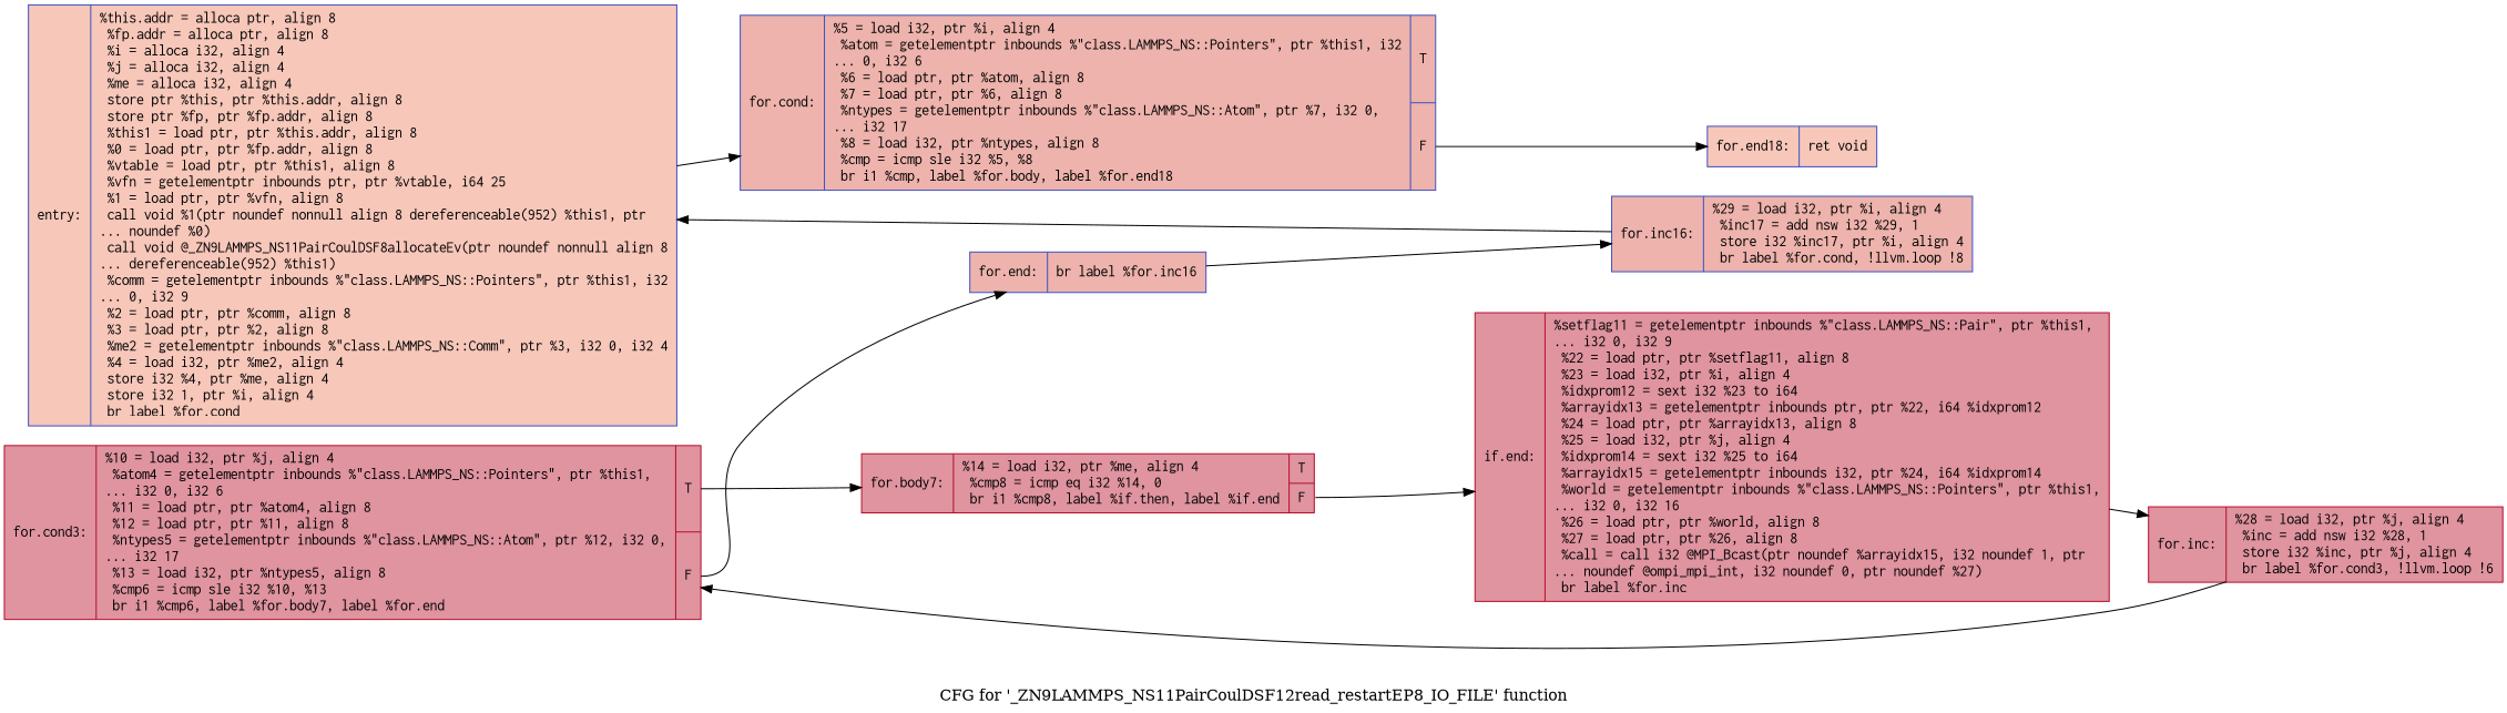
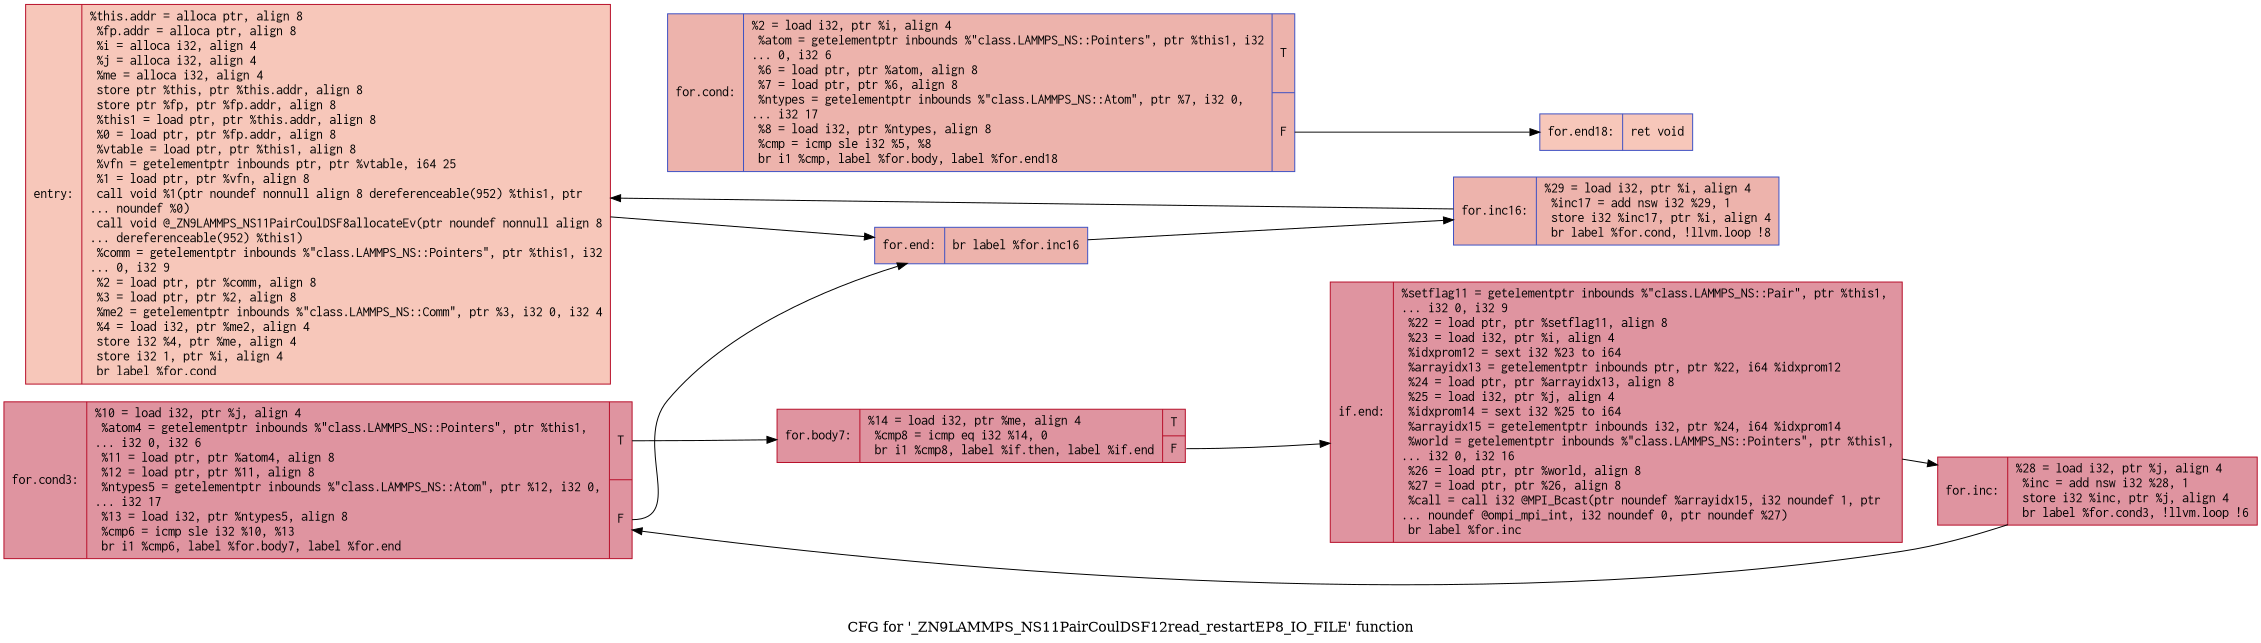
  digraph {
    label="CFG for '_ZN9LAMMPS_NS11PairCoulDSF12read_restartEP8_IO_FILE' function"
    rankdir=LR
    node [color="#3d50c3ff" fillcolor="#b70d2870" fontname=Courier shape=record style=filled]
-   n1 [fillcolor="#ec7f6370" label="{entry:\l|  %this.addr = alloca ptr, align 8\l  %fp.addr = alloca ptr, align 8\l  %i = alloca i32, align 4\l  %j = alloca i32, align 4\l  %me = alloca i32, align 4\l  store ptr %this, ptr %this.addr, align 8\l  store ptr %fp, ptr %fp.addr, align 8\l  %this1 = load ptr, ptr %this.addr, align 8\l  %0 = load ptr, ptr %fp.addr, align 8\l  %vtable = load ptr, ptr %this1, align 8\l  %vfn = getelementptr inbounds ptr, ptr %vtable, i64 25\l  %1 = load ptr, ptr %vfn, align 8\l  call void %1(ptr noundef nonnull align 8 dereferenceable(952) %this1, ptr\l... noundef %0)\l  call void @_ZN9LAMMPS_NS11PairCoulDSF8allocateEv(ptr noundef nonnull align 8\l... dereferenceable(952) %this1)\l  %comm = getelementptr inbounds %\"class.LAMMPS_NS::Pointers\", ptr %this1, i32\l... 0, i32 9\l  %2 = load ptr, ptr %comm, align 8\l  %3 = load ptr, ptr %2, align 8\l  %me2 = getelementptr inbounds %\"class.LAMMPS_NS::Comm\", ptr %3, i32 0, i32 4\l  %4 = load i32, ptr %me2, align 4\l  store i32 %4, ptr %me, align 4\l  store i32 1, ptr %i, align 4\l  br label %for.cond\l}"]
-   n2 [fillcolor="#d6524470" label="{for.cond:\l|  %5 = load i32, ptr %i, align 4\l  %atom = getelementptr inbounds %\"class.LAMMPS_NS::Pointers\", ptr %this1, i32\l... 0, i32 6\l  %6 = load ptr, ptr %atom, align 8\l  %7 = load ptr, ptr %6, align 8\l  %ntypes = getelementptr inbounds %\"class.LAMMPS_NS::Atom\", ptr %7, i32 0,\l... i32 17\l  %8 = load i32, ptr %ntypes, align 8\l  %cmp = icmp sle i32 %5, %8\l  br i1 %cmp, label %for.body, label %for.end18\l|{<s0>T|<s1>F}}"]
+   n1 [color="#b70d28ff" fillcolor="#ec7f6370" label="{entry:\l|  %this.addr = alloca ptr, align 8\l  %fp.addr = alloca ptr, align 8\l  %i = alloca i32, align 4\l  %j = alloca i32, align 4\l  %me = alloca i32, align 4\l  store ptr %this, ptr %this.addr, align 8\l  store ptr %fp, ptr %fp.addr, align 8\l  %this1 = load ptr, ptr %this.addr, align 8\l  %0 = load ptr, ptr %fp.addr, align 8\l  %vtable = load ptr, ptr %this1, align 8\l  %vfn = getelementptr inbounds ptr, ptr %vtable, i64 25\l  %1 = load ptr, ptr %vfn, align 8\l  call void %1(ptr noundef nonnull align 8 dereferenceable(952) %this1, ptr\l... noundef %0)\l  call void @_ZN9LAMMPS_NS11PairCoulDSF8allocateEv(ptr noundef nonnull align 8\l... dereferenceable(952) %this1)\l  %comm = getelementptr inbounds %\"class.LAMMPS_NS::Pointers\", ptr %this1, i32\l... 0, i32 9\l  %2 = load ptr, ptr %comm, align 8\l  %3 = load ptr, ptr %2, align 8\l  %me2 = getelementptr inbounds %\"class.LAMMPS_NS::Comm\", ptr %3, i32 0, i32 4\l  %4 = load i32, ptr %me2, align 4\l  store i32 %4, ptr %me, align 4\l  store i32 1, ptr %i, align 4\l  br label %for.cond\l}"]
+   n2 [fillcolor="#d6524470" label="{for.cond:\l|  %2 = load i32, ptr %i, align 4\l  %atom = getelementptr inbounds %\"class.LAMMPS_NS::Pointers\", ptr %this1, i32\l... 0, i32 6\l  %6 = load ptr, ptr %atom, align 8\l  %7 = load ptr, ptr %6, align 8\l  %ntypes = getelementptr inbounds %\"class.LAMMPS_NS::Atom\", ptr %7, i32 0,\l... i32 17\l  %8 = load i32, ptr %ntypes, align 8\l  %cmp = icmp sle i32 %5, %8\l  br i1 %cmp, label %for.body, label %for.end18\l|{<s0>T|<s1>F}}"]
    n3 [fillcolor="#ec7f6370" label="{for.end18:\l|  ret void\l}"]
    n4 [color="#b70d28ff" label="{for.cond3:\l|  %10 = load i32, ptr %j, align 4\l  %atom4 = getelementptr inbounds %\"class.LAMMPS_NS::Pointers\", ptr %this1,\l... i32 0, i32 6\l  %11 = load ptr, ptr %atom4, align 8\l  %12 = load ptr, ptr %11, align 8\l  %ntypes5 = getelementptr inbounds %\"class.LAMMPS_NS::Atom\", ptr %12, i32 0,\l... i32 17\l  %13 = load i32, ptr %ntypes5, align 8\l  %cmp6 = icmp sle i32 %10, %13\l  br i1 %cmp6, label %for.body7, label %for.end\l|{<s0>T|<s1>F}}"]
    n5 [color="#b70d28ff" label="{for.body7:\l|  %14 = load i32, ptr %me, align 4\l  %cmp8 = icmp eq i32 %14, 0\l  br i1 %cmp8, label %if.then, label %if.end\l|{<s0>T|<s1>F}}"]
    n6 [fillcolor="#d6524470" label="{for.end:\l|  br label %for.inc16\l}"]
    n7 [color="#b70d28ff" label="{if.end:\l|  %setflag11 = getelementptr inbounds %\"class.LAMMPS_NS::Pair\", ptr %this1,\l... i32 0, i32 9\l  %22 = load ptr, ptr %setflag11, align 8\l  %23 = load i32, ptr %i, align 4\l  %idxprom12 = sext i32 %23 to i64\l  %arrayidx13 = getelementptr inbounds ptr, ptr %22, i64 %idxprom12\l  %24 = load ptr, ptr %arrayidx13, align 8\l  %25 = load i32, ptr %j, align 4\l  %idxprom14 = sext i32 %25 to i64\l  %arrayidx15 = getelementptr inbounds i32, ptr %24, i64 %idxprom14\l  %world = getelementptr inbounds %\"class.LAMMPS_NS::Pointers\", ptr %this1,\l... i32 0, i32 16\l  %26 = load ptr, ptr %world, align 8\l  %27 = load ptr, ptr %26, align 8\l  %call = call i32 @MPI_Bcast(ptr noundef %arrayidx15, i32 noundef 1, ptr\l... noundef @ompi_mpi_int, i32 noundef 0, ptr noundef %27)\l  br label %for.inc\l}"]
    n8 [fillcolor="#d6524470" label="{for.inc16:\l|  %29 = load i32, ptr %i, align 4\l  %inc17 = add nsw i32 %29, 1\l  store i32 %inc17, ptr %i, align 4\l  br label %for.cond, !llvm.loop !8\l}"]
    n9 [color="#b70d28ff" label="{for.inc:\l|  %28 = load i32, ptr %j, align 4\l  %inc = add nsw i32 %28, 1\l  store i32 %inc, ptr %j, align 4\l  br label %for.cond3, !llvm.loop !6\l}"]
-   n1 -> n2
+   n1 -> n6
    n2 -> n3 [tailport=s1]
    n4 -> n5 [tailport=s0]
    n4 -> n6 [tailport=s1]
    n5 -> n7 [tailport=s1]
    n6 -> n8
    n7 -> n9
    n8 -> n1
    n9 -> n4
  }
